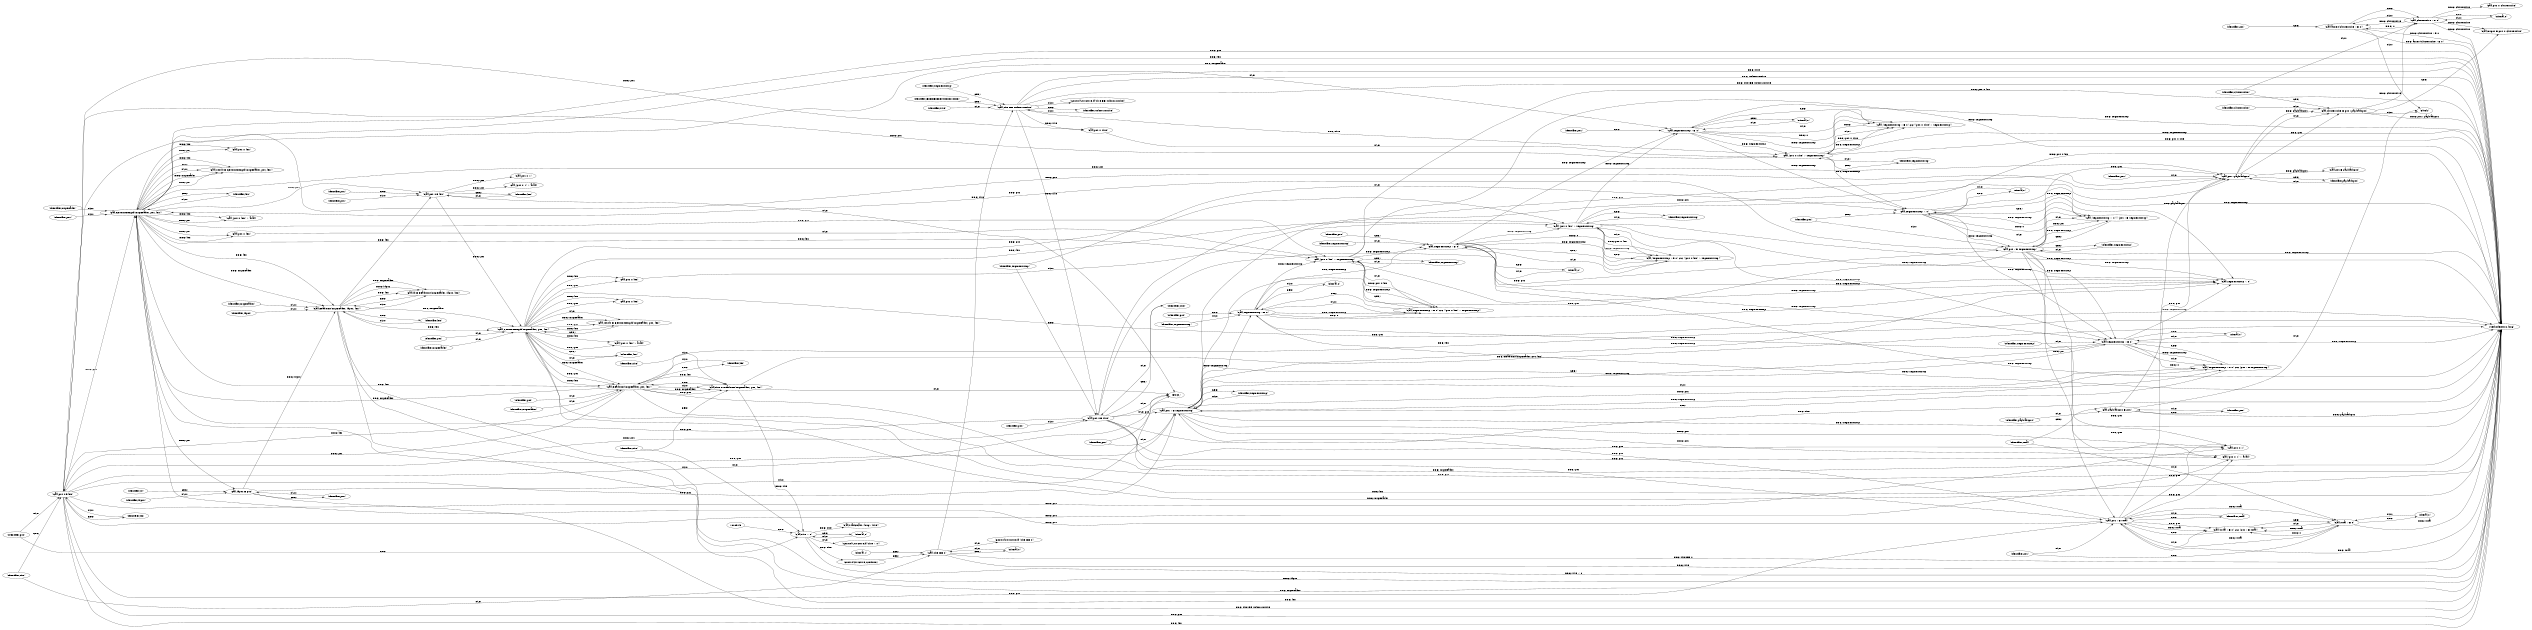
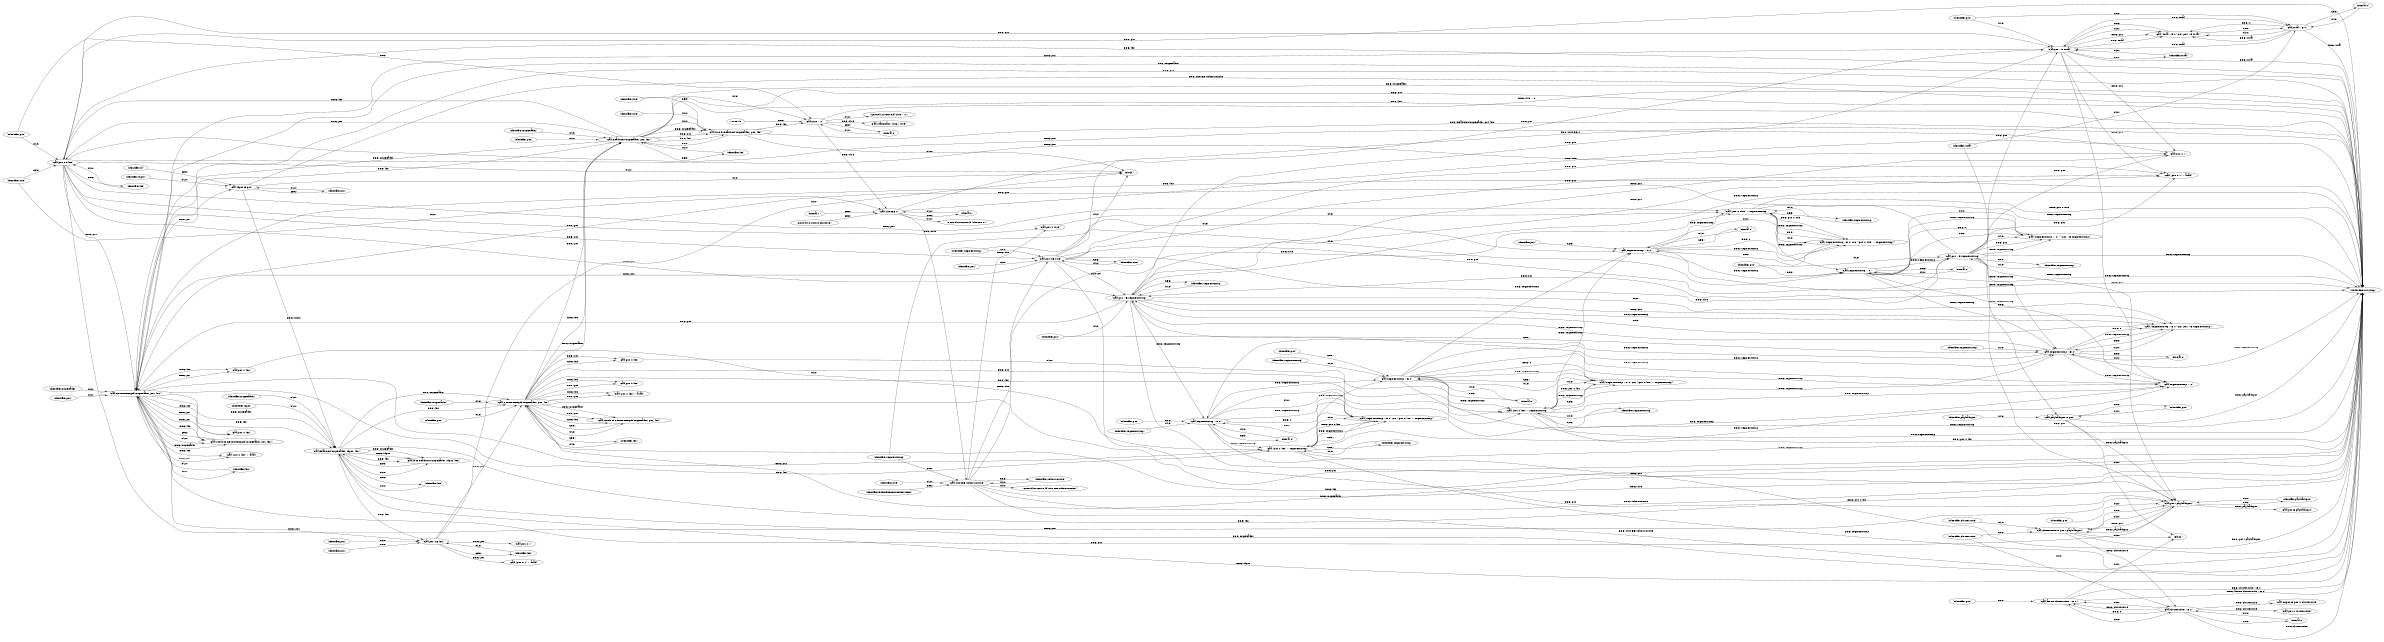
  digraph {
    rankdir=LR
    n1 [label="(Call,assert(cluster_size >= 0))"]
    n2 [label="(Call,cluster_size >= 0)"]
    n3 [label="(MethodReturn,long)"]
    n4 [label="(Block,)"]
    n5 [label="(Call,pos + cluster_size)"]
    n6 [label="(Literal,0)"]
    n7 [label="(Call,m_pos = pos + cluster_size)"]
    n8 [label="(Call,cluster_size = pos - payload_pos)"]
    n9 [label="(Call,pos - payload_pos)"]
    n10 [label="(Call,pos = payload_pos)"]
    n11 [label="(Identifier,payload_pos)"]
    n12 [label="(Call,pos += len)"]
    n13 [label="(Call,GetUIntLength(m_pReader, pos, len))"]
    n14 [label="(Call,pos += size)"]
    n15 [label="(Call,pos >= segment_stop)"]
    n16 [label="(Call,pos >= total)"]
    n17 [label="(Call,(pos + size) > segment_stop)"]
    n18 [label="(Identifier,len)"]
    n19 [label="(Call,pos + 1)"]
    n20 [label="(Block,)"]
    n21 [label="(Call,pos + size)"]
    n22 [label="(Call,(pos + 1) > avail)"]
    n23 [label="(Call,ReadUInt(m_pReader, idpos, len))"]
    n24 [label="(Call,pos += len)"]
    n25 [label="(Call,(pos + len) > segment_stop)"]
    n26 [label="(Call,idpos = pos)"]
    n27 [label="(Call,pos + len)"]
    n28 [label="(Call,result = GetUIntLength(m_pReader, pos, len))"]
    n29 [label="(Call,(pos + len) > avail)"]
    n30 [label="(Identifier,len)"]
    n31 [label="(Call,pos + len)"]
    n32 [label="(Call,pos <= segment_stop)"]
    n33 [label="(Identifier,size)"]
    n34 [label="(Call,segment_stop >= 0)"]
    n35 [label="(Call,segment_stop < 0)"]
    n36 [label="(Call,(segment_stop >= 0) && (pos >= segment_stop))"]
    n37 [label="(Identifier,segment_stop)"]
    n38 [label="(Call,total >= 0)"]
    n39 [label="(Identifier,total)"]
    n40 [label="(Call,(total >= 0) && (pos >= total))"]
    n41 [label="(Call,segment_stop < 0)"]
    n42 [label="(Call,(segment_stop >= 0) && ((pos + size) > segment_stop))"]
    n43 [label="(Identifier,segment_stop)"]
    n44 [label="(Call,ReadUInt(m_pReader, pos, len))"]
    n45 [label="(Call,size = ReadUInt(m_pReader, pos, len))"]
    n46 [label="(Identifier,len)"]
    n47 [label="(Call,size < 0)"]
    n48 [label="(Call,GetUIntLength(m_pReader, pos, len))"]
    n49 [label="(Call,(pos + len) > segment_stop)"]
    n50 [label="(Call,result = GetUIntLength(m_pReader, pos, len))"]
    n51 [label="(Identifier,len)"]
    n52 [label="(Call,pos + len)"]
    n53 [label="(Call,pos + len)"]
    n54 [label="(Call,(pos + len) > avail)"]
    n55 [label="(Call,segment_stop >= 0)"]
    n56 [label="(Call,segment_stop >= 0)"]
    n57 [label="(Call,(segment_stop >= 0) && ((pos + len) > segment_stop))"]
    n58 [label="(Identifier,segment_stop)"]
    n59 [label="(Call,id = ReadUInt(m_pReader, idpos, len))"]
    n60 [label="(Identifier,len)"]
    n61 [label="(Call,pos + 1)"]
    n62 [label="(Identifier,len)"]
    n63 [label="(Call,(pos + 1) > avail)"]
    n64 [label="(Call,segment_stop >= 0)"]
    n65 [label="(Call,(segment_stop >= 0) && ((pos + len) > segment_stop))"]
    n66 [label="(Identifier,segment_stop)"]
    n67 [label="(Identifier,pos)"]
    n68 [label="(Identifier,segment_stop)"]
    n69 [label="(Call,(segment_stop < 0) || (pos <= segment_stop))"]
    n70 [label="(Call,size == unknown_size)"]
    n71 [label="(Identifier,unknown_size)"]
    n72 [label="(ControlStructure,if (size == unknown_size))"]
    n73 [label="(Call,size == 0)"]
    n74 [label="(ControlStructure,if (size == 0))"]
    n75 [label="(Literal,0)"]
    n76 [label="(ControlStructure,if (size < 0))"]
    n77 [label="(Call,static_cast<long>(size))"]
    n78 [label="(Literal,0)"]
    n79 [label="(Literal,0)"]
    n80 [label="(Literal,0)"]
    n81 [label="(Literal,0)"]
    n82 [label="(Literal,0)"]
    n83 [label="(Literal,0)"]
    n84 [label="(Literal,0)"]
    n85 [label="(Call,payload_pos = pos)"]
    n86 [label="(Identifier,pos)"]
    n87 [label="(Identifier,pos)"]
    n88 [label="(Identifier,pos)"]
    n89 [label="(Identifier,segment_stop)"]
    n90 [label="(Identifier,m_pReader)"]
    n91 [label="(Identifier,size)"]
    n92 [label="(Identifier,pos)"]
    n93 [label="(Identifier,pos)"]
    n94 [label="(Identifier,m_pReader)"]
    n95 [label="(ControlStructure,continue;)"]
    n96 [label="(Identifier,size)"]
    n97 [label="(Identifier,size)"]
    n98 [label="(Identifier,total)"]
    n99 [label="(Identifier,size)"]
    n100 [label="(Identifier,pos)"]
    n101 [label="(Identifier,m_pReader)"]
    n102 [label="(Identifier,pos)"]
    n103 [label="(Identifier,pos)"]
    n104 [label="(Identifier,pos)"]
    n105 [label="(Identifier,pos)"]
    n106 [label="(Identifier,pos)"]
    n107 [label="(Identifier,payload_pos)"]
    n108 [label="(Identifier,pos)"]
    n109 [label="(Literal,1)"]
    n110 [label="(Identifier,segment_stop)"]
    n111 [label="(Identifier,segment_stop)"]
    n112 [label="(Identifier,cluster_size)"]
    n113 [label="(Identifier,segment_stop)"]
    n114 [label="(Identifier,E_FILE_FORMAT_INVALID)"]
    n115 [label="(Identifier,idpos)"]
    n116 [label="(Identifier,m_pReader)"]
    n117 [label="(Identifier,pos)"]
    n118 [label="(Identifier,pos)"]
    n119 [label="(Identifier,segment_stop)"]
    n120 [label="(Identifier,pos)"]
    n121 [label="(Identifier,idpos)"]
    n122 [label="(Identifier,cluster_size)"]
    n123 [label="(Identifier,id)"]
    n124 [label="(Identifier,pos)"]
    1000915
    n1 -> n2 [label="CFG: "]
    n1 -> n3 [label="DDG: cluster_size >= 0"]
    n1 -> n3 [label="DDG: assert(cluster_size >= 0)"]
    n1 -> n4 [label="AST: "]
    n2 -> n1 [label="AST: "]
    n2 -> n1 [label="DDG: cluster_size"]
    n2 -> n1 [label="DDG: 0"]
    n2 -> n3 [label="DDG: cluster_size"]
    n2 -> n5 [label="DDG: cluster_size"]
    n2 -> n6 [label="CFG: "]
    n2 -> n7 [label="DDG: cluster_size"]
    n6 -> n2 [label="AST: "]
    n8 -> n2 [label="DDG: cluster_size"]
    n8 -> n3 [label="DDG: pos - payload_pos"]
    n8 -> n4 [label="AST: "]
-   n8 -> n7 [label="CFG: "]
+   n8 -> n9 [label="CFG: "]
    n9 -> n8 [label="AST: "]
    n9 -> n8 [label="DDG: pos"]
    n9 -> n8 [label="DDG: payload_pos"]
    n9 -> n10 [label="DDG: payload_pos"]
    n9 -> n11 [label="CFG: "]
    n11 -> n9 [label="AST: "]
    n12 -> n3 [label="DDG: pos"]
    n12 -> n3 [label="DDG: len"]
    n12 -> n9 [label="DDG: pos"]
    n12 -> n13 [label="DDG: pos"]
    n12 -> n14 [label="DDG: pos"]
    n12 -> n15 [label="DDG: pos"]
    n12 -> n16 [label="DDG: pos"]
    n12 -> n17 [label="DDG: pos"]
    n12 -> n18 [label="CFG: "]
    n12 -> n19 [label="DDG: pos"]
    n12 -> n20 [label="AST: "]
    n12 -> n21 [label="DDG: pos"]
    n12 -> n22 [label="DDG: pos"]
    n13 -> n3 [label="DDG: m_pReader"]
    n13 -> n3 [label="DDG: pos"]
    n13 -> n3 [label="DDG: len"]
    n13 -> n9 [label="DDG: pos"]
    n13 -> n23 [label="DDG: m_pReader"]
    n13 -> n23 [label="DDG: len"]
    n13 -> n24 [label="DDG: pos"]
    n13 -> n25 [label="DDG: pos"]
    n13 -> n25 [label="DDG: len"]
    n13 -> n26 [label="DDG: pos"]
    n13 -> n27 [label="DDG: pos"]
    n13 -> n27 [label="DDG: len"]
    n13 -> n28 [label="AST: "]
    n13 -> n28 [label="DDG: m_pReader"]
    n13 -> n28 [label="DDG: pos"]
    n13 -> n28 [label="DDG: len"]
    n13 -> n29 [label="DDG: pos"]
    n13 -> n29 [label="DDG: len"]
    n13 -> n30 [label="CFG: "]
    n13 -> n31 [label="DDG: pos"]
    n13 -> n31 [label="DDG: len"]
    n14 -> n3 [label="DDG: size"]
    n14 -> n9 [label="DDG: pos"]
    n14 -> n13 [label="DDG: pos"]
    n14 -> n15 [label="AST: pos"]
    n14 -> n16 [label="DDG: pos"]
    n14 -> n19 [label="DDG: pos"]
    n14 -> n20 [label="AST: "]
    n14 -> n22 [label="DDG: pos"]
    n14 -> n32 [label="DDG: pos"]
    n14 -> n33 [label="CFG: "]
    n15 -> n3 [label="DDG: segment_stop"]
    n15 -> n9 [label="DDG: pos"]
    n15 -> n13 [label="DDG: pos"]
    n15 -> n19 [label="DDG: pos"]
    n15 -> n22 [label="DDG: pos"]
    n15 -> n34 [label="DDG: segment_stop"]
    n15 -> n35 [label="DDG: segment_stop"]
    n15 -> n36 [label="AST: "]
    n15 -> n36 [label="DDG: pos"]
    n15 -> n36 [label="DDG: segment_stop"]
    n15 -> n37 [label="CFG: "]
    n16 -> n3 [label="DDG: total"]
    n16 -> n9 [label="DDG: pos"]
    n16 -> n13 [label="DDG: pos"]
    n16 -> n15 [label="DDG: pos"]
    n16 -> n19 [label="DDG: pos"]
    n16 -> n22 [label="DDG: pos"]
    n16 -> n38 [label="DDG: total"]
    n16 -> n39 [label="CFG: "]
    n16 -> n40 [label="AST: "]
    n16 -> n40 [label="DDG: pos"]
    n16 -> n40 [label="DDG: total"]
    n17 -> n3 [label="DDG: pos + size"]
    n17 -> n3 [label="DDG: segment_stop"]
    n17 -> n41 [label="DDG: segment_stop"]
    n17 -> n42 [label="AST: "]
    n17 -> n42 [label="DDG: pos + size"]
    n17 -> n42 [label="DDG: segment_stop"]
    n17 -> n43 [label="CFG: "]
    n18 -> n12 [label="AST: "]
    n21 -> n17 [label="AST: "]
    n23 -> n3 [label="DDG: len"]
    n23 -> n3 [label="DDG: m_pReader"]
    n23 -> n3 [label="DDG: idpos"]
    n23 -> n24 [label="DDG: len"]
    n23 -> n48 [label="DDG: m_pReader"]
    n23 -> n48 [label="DDG: len"]
    n23 -> n59 [label="AST: "]
    n23 -> n59 [label="DDG: m_pReader"]
    n23 -> n59 [label="DDG: idpos"]
    n23 -> n59 [label="DDG: len"]
    n23 -> n60 [label="CFG: "]
    n24 -> n20 [label="AST: "]
    n24 -> n48 [label="DDG: pos"]
    n24 -> n61 [label="DDG: pos"]
    n24 -> n62 [label="CFG: "]
    n24 -> n63 [label="DDG: pos"]
    n25 -> n3 [label="DDG: pos + len"]
    n25 -> n3 [label="DDG: segment_stop"]
    n25 -> n35 [label="DDG: segment_stop"]
    n25 -> n64 [label="DDG: segment_stop"]
    n25 -> n65 [label="AST: "]
    n25 -> n65 [label="DDG: pos + len"]
    n25 -> n65 [label="DDG: segment_stop"]
    n25 -> n66 [label="CFG: "]
    n26 -> n3 [label="DDG: size == unknown_size"]
    n26 -> n20 [label="AST: "]
    n26 -> n23 [label="DDG: idpos"]
    n26 -> n67 [label="CFG: "]
    n28 -> n13 [label="CFG: "]
    n30 -> n13 [label="AST: "]
    n31 -> n25 [label="AST: "]
    n32 -> n3 [label="DDG: segment_stop"]
    n32 -> n9 [label="DDG: pos"]
    n32 -> n13 [label="DDG: pos"]
    n32 -> n15 [label="DDG: pos"]
    n32 -> n16 [label="DDG: pos"]
    n32 -> n19 [label="DDG: pos"]
    n32 -> n22 [label="DDG: pos"]
    n32 -> n35 [label="DDG: segment_stop"]
    n32 -> n55 [label="DDG: segment_stop"]
    n32 -> n68 [label="CFG: "]
    n32 -> n69 [label="AST: "]
    n32 -> n69 [label="DDG: pos"]
    n32 -> n69 [label="DDG: segment_stop"]
    n33 -> n14 [label="AST: "]
    n34 -> n3 [label="DDG: segment_stop"]
    n34 -> n25 [label="DDG: segment_stop"]
    n34 -> n35 [label="DDG: segment_stop"]
    n34 -> n64 [label="DDG: segment_stop"]
    n34 -> n65 [label="AST: "]
    n34 -> n65 [label="DDG: segment_stop"]
    n34 -> n65 [label="DDG: 0"]
    n34 -> n79 [label="CFG: "]
    n36 -> n15 [label="CFG: "]
    n36 -> n55 [label="CFG: "]
    n37 -> n15 [label="AST: "]
    n38 -> n3 [label="DDG: total"]
    n38 -> n16 [label="DDG: total"]
    n38 -> n40 [label="AST: "]
    n38 -> n40 [label="DDG: total"]
    n38 -> n40 [label="DDG: 0"]
    n38 -> n80 [label="CFG: "]
    n39 -> n16 [label="AST: "]
    n40 -> n16 [label="CFG: "]
    n40 -> n38 [label="CFG: "]
    n41 -> n3 [label="DDG: segment_stop"]
    n41 -> n32 [label="DDG: segment_stop"]
    n41 -> n35 [label="DDG: segment_stop"]
    n41 -> n55 [label="DDG: segment_stop"]
    n41 -> n69 [label="AST: "]
    n41 -> n69 [label="DDG: segment_stop"]
    n41 -> n69 [label="DDG: 0"]
    n41 -> n82 [label="CFG: "]
    n42 -> n17 [label="DDG: "]
    n42 -> n56 [label="CFG: "]
    n43 -> n17 [label="AST: "]
    n44 -> n3 [label="DDG: m_pReader"]
    n44 -> n3 [label="DDG: pos"]
    n44 -> n3 [label="DDG: len"]
    n44 -> n12 [label="DDG: len"]
    n44 -> n12 [label="DDG: pos"]
    n44 -> n13 [label="DDG: m_pReader"]
    n44 -> n13 [label="DDG: len"]
    n44 -> n45 [label="AST: "]
    n44 -> n45 [label="DDG: m_pReader"]
    n44 -> n45 [label="DDG: pos"]
    n44 -> n45 [label="DDG: len"]
    n44 -> n46 [label="CFG: "]
    n45 -> n3 [label="DDG: ReadUInt(m_pReader, pos, len)"]
    n45 -> n20 [label="AST: "]
    n45 -> n44 [label="CFG: "]
-   n45 -> n47 [label="DDG: size"]
+   n45 -> n47 [label="DDG: len"]
    n46 -> n44 [label="AST: "]
    n47 -> n3 [label="DDG: size < 0"]
-   n47 -> n95 [label="DDG: size"]
+   n47 -> n73 [label="DDG: size"]
    n47 -> n76 [label="AST: "]
    n47 -> n77 [label="DDG: size"]
    n47 -> n78 [label="CFG: "]
    n48 -> n3 [label="DDG: pos"]
    n48 -> n3 [label="DDG: len"]
    n48 -> n3 [label="DDG: m_pReader"]
    n48 -> n44 [label="DDG: m_pReader"]
    n48 -> n44 [label="DDG: pos"]
    n48 -> n44 [label="DDG: len"]
    n48 -> n49 [label="DDG: pos"]
    n48 -> n49 [label="DDG: len"]
    n48 -> n50 [label="AST: "]
    n48 -> n50 [label="DDG: m_pReader"]
    n48 -> n50 [label="DDG: pos"]
    n48 -> n50 [label="DDG: len"]
    n48 -> n51 [label="CFG: "]
    n48 -> n52 [label="DDG: pos"]
    n48 -> n52 [label="DDG: len"]
    n48 -> n53 [label="DDG: pos"]
    n48 -> n53 [label="DDG: len"]
    n48 -> n54 [label="DDG: pos"]
    n48 -> n54 [label="DDG: len"]
    n49 -> n3 [label="DDG: segment_stop"]
    n49 -> n3 [label="DDG: pos + len"]
    n49 -> n35 [label="DDG: segment_stop"]
    n49 -> n55 [label="DDG: segment_stop"]
    n49 -> n56 [label="DDG: segment_stop"]
    n49 -> n57 [label="AST: "]
    n49 -> n57 [label="DDG: pos + len"]
    n49 -> n57 [label="DDG: segment_stop"]
    n49 -> n58 [label="CFG: "]
    n50 -> n48 [label="CFG: "]
    n51 -> n48 [label="AST: "]
    n52 -> n49 [label="AST: "]
    n55 -> n3 [label="DDG: segment_stop"]
    n55 -> n15 [label="DDG: segment_stop"]
    n55 -> n34 [label="DDG: segment_stop"]
    n55 -> n35 [label="DDG: segment_stop"]
    n55 -> n36 [label="AST: "]
    n55 -> n36 [label="DDG: segment_stop"]
    n55 -> n36 [label="DDG: 0"]
    n55 -> n81 [label="CFG: "]
    n56 -> n3 [label="DDG: segment_stop"]
    n56 -> n17 [label="DDG: segment_stop"]
    n56 -> n41 [label="DDG: segment_stop"]
    n56 -> n42 [label="AST: "]
    n56 -> n42 [label="DDG: segment_stop"]
    n56 -> n42 [label="DDG: 0"]
    n56 -> n83 [label="CFG: "]
    n57 -> n49 [label="CFG: "]
    n57 -> n64 [label="CFG: "]
    n58 -> n49 [label="AST: "]
    n59 -> n23 [label="CFG: "]
    n60 -> n23 [label="AST: "]
    n62 -> n24 [label="AST: "]
    n64 -> n3 [label="DDG: segment_stop"]
    n64 -> n35 [label="DDG: segment_stop"]
    n64 -> n49 [label="DDG: segment_stop"]
    n64 -> n55 [label="DDG: segment_stop"]
    n64 -> n56 [label="DDG: segment_stop"]
    n64 -> n57 [label="AST: "]
    n64 -> n57 [label="DDG: segment_stop"]
    n64 -> n57 [label="DDG: 0"]
    n64 -> n84 [label="CFG: "]
    n65 -> n25 [label="CFG: "]
    n65 -> n34 [label="CFG: "]
    n66 -> n25 [label="AST: "]
    n67 -> n26 [label="AST: "]
    n68 -> n32 [label="AST: "]
-   n69 -> n32 [label="CFG: "]
    n69 -> n41 [label="CFG: "]
    n70 -> n3 [label="DDG: size"]
    n70 -> n3 [label="DDG: unknown_size"]
    n70 -> n3 [label="DDG: size == unknown_size"]
    n70 -> n14 [label="DDG: size"]
    n70 -> n17 [label="DDG: size"]
    n70 -> n21 [label="DDG: size"]
    n70 -> n71 [label="CFG: "]
    n70 -> n72 [label="AST: "]
    n71 -> n70 [label="AST: "]
    n73 -> n3 [label="DDG: size == 0"]
    n73 -> n3 [label="DDG: size"]
    n73 -> n70 [label="DDG: size"]
    n73 -> n74 [label="AST: "]
    n73 -> n75 [label="CFG: "]
    n75 -> n73 [label="AST: "]
    n78 -> n47 [label="AST: "]
    n79 -> n34 [label="AST: "]
    n80 -> n38 [label="AST: "]
    n81 -> n55 [label="AST: "]
    n82 -> n41 [label="AST: "]
    n83 -> n56 [label="AST: "]
    n84 -> n64 [label="AST: "]
    n85 -> n3 [label="DDG: payload_pos"]
    n85 -> n4 [label="AST: "]
    n85 -> n9 [label="DDG: payload_pos"]
    n85 -> n86 [label="CFG: "]
    n86 -> n85 [label="AST: "]
    n87 -> n16 [label="AST: "]
    n87 -> n38 [label="CFG: "]
    n88 -> n48 [label="AST: "]
    n89 -> n55 [label="AST: "]
    n90 -> n23 [label="AST: "]
    n91 -> n45 [label="AST: "]
    n92 -> n14 [label="AST: "]
    n93 -> n34 [label="CFG: "]
    n94 -> n44 [label="AST: "]
    n95 -> n73 [label="CFG: "]
    n96 -> n12 [label="CFG: "]
    n96 -> n73 [label="AST: "]
    n97 -> n70 [label="AST: "]
    n98 -> n38 [label="AST: "]
    n98 -> n85 [label="CFG: "]
    n99 -> n45 [label="CFG: "]
    n99 -> n47 [label="AST: "]
    n100 -> n56 [label="CFG: "]
    n101 -> n13 [label="AST: "]
    n102 -> n12 [label="AST: "]
    n102 -> n47 [label="CFG: "]
    n103 -> n24 [label="AST: "]
    n104 -> n24 [label="CFG: "]
    n105 -> n1 [label="CFG: "]
    n106 -> n9 [label="AST: "]
    n107 -> n85 [label="AST: "]
    n108 -> n64 [label="CFG: "]
    n109 -> n73 [label="CFG: "]
    n110 -> n34 [label="AST: "]
    n111 -> n56 [label="AST: "]
    n111 -> n70 [label="CFG: "]
    n112 -> n2 [label="AST: "]
    n112 -> n8 [label="CFG: "]
    n113 -> n64 [label="AST: "]
    n114 -> n70 [label="CFG: "]
    n115 -> n23 [label="AST: "]
    n116 -> n48 [label="AST: "]
    n117 -> n15 [label="AST: "]
    n117 -> n55 [label="CFG: "]
    n118 -> n32 [label="AST: "]
    n118 -> n41 [label="CFG: "]
    n119 -> n14 [label="CFG: "]
    n119 -> n41 [label="AST: "]
    n120 -> n44 [label="AST: "]
    n121 -> n26 [label="AST: "]
    n122 -> n8 [label="AST: "]
    n123 -> n26 [label="CFG: "]
    n124 -> n13 [label="AST: "]
    1000915 -> n47 [label="CFG: "]
  }
